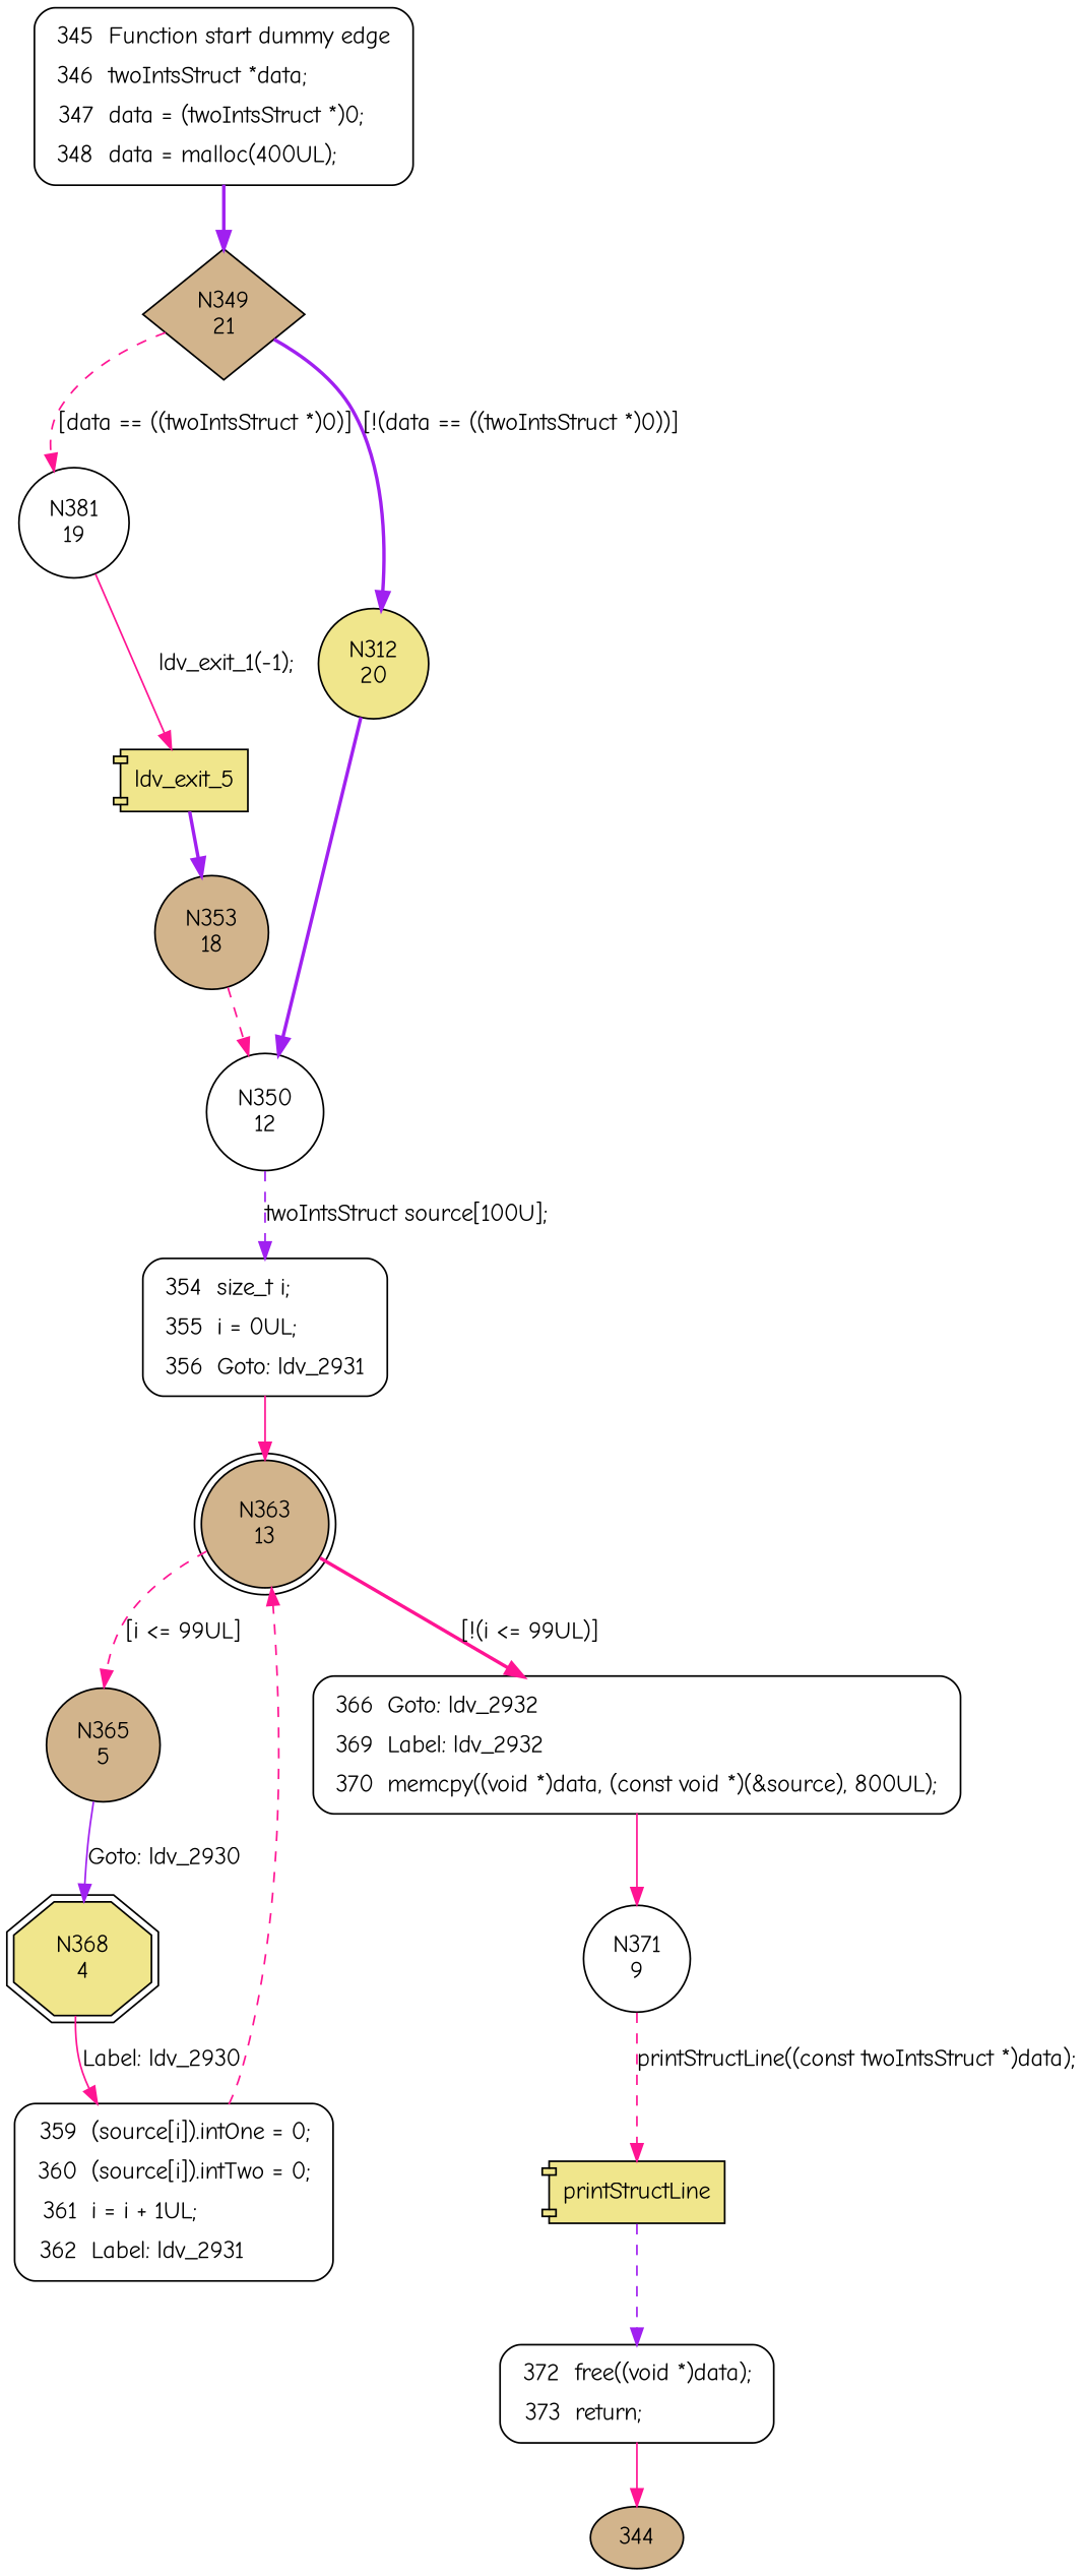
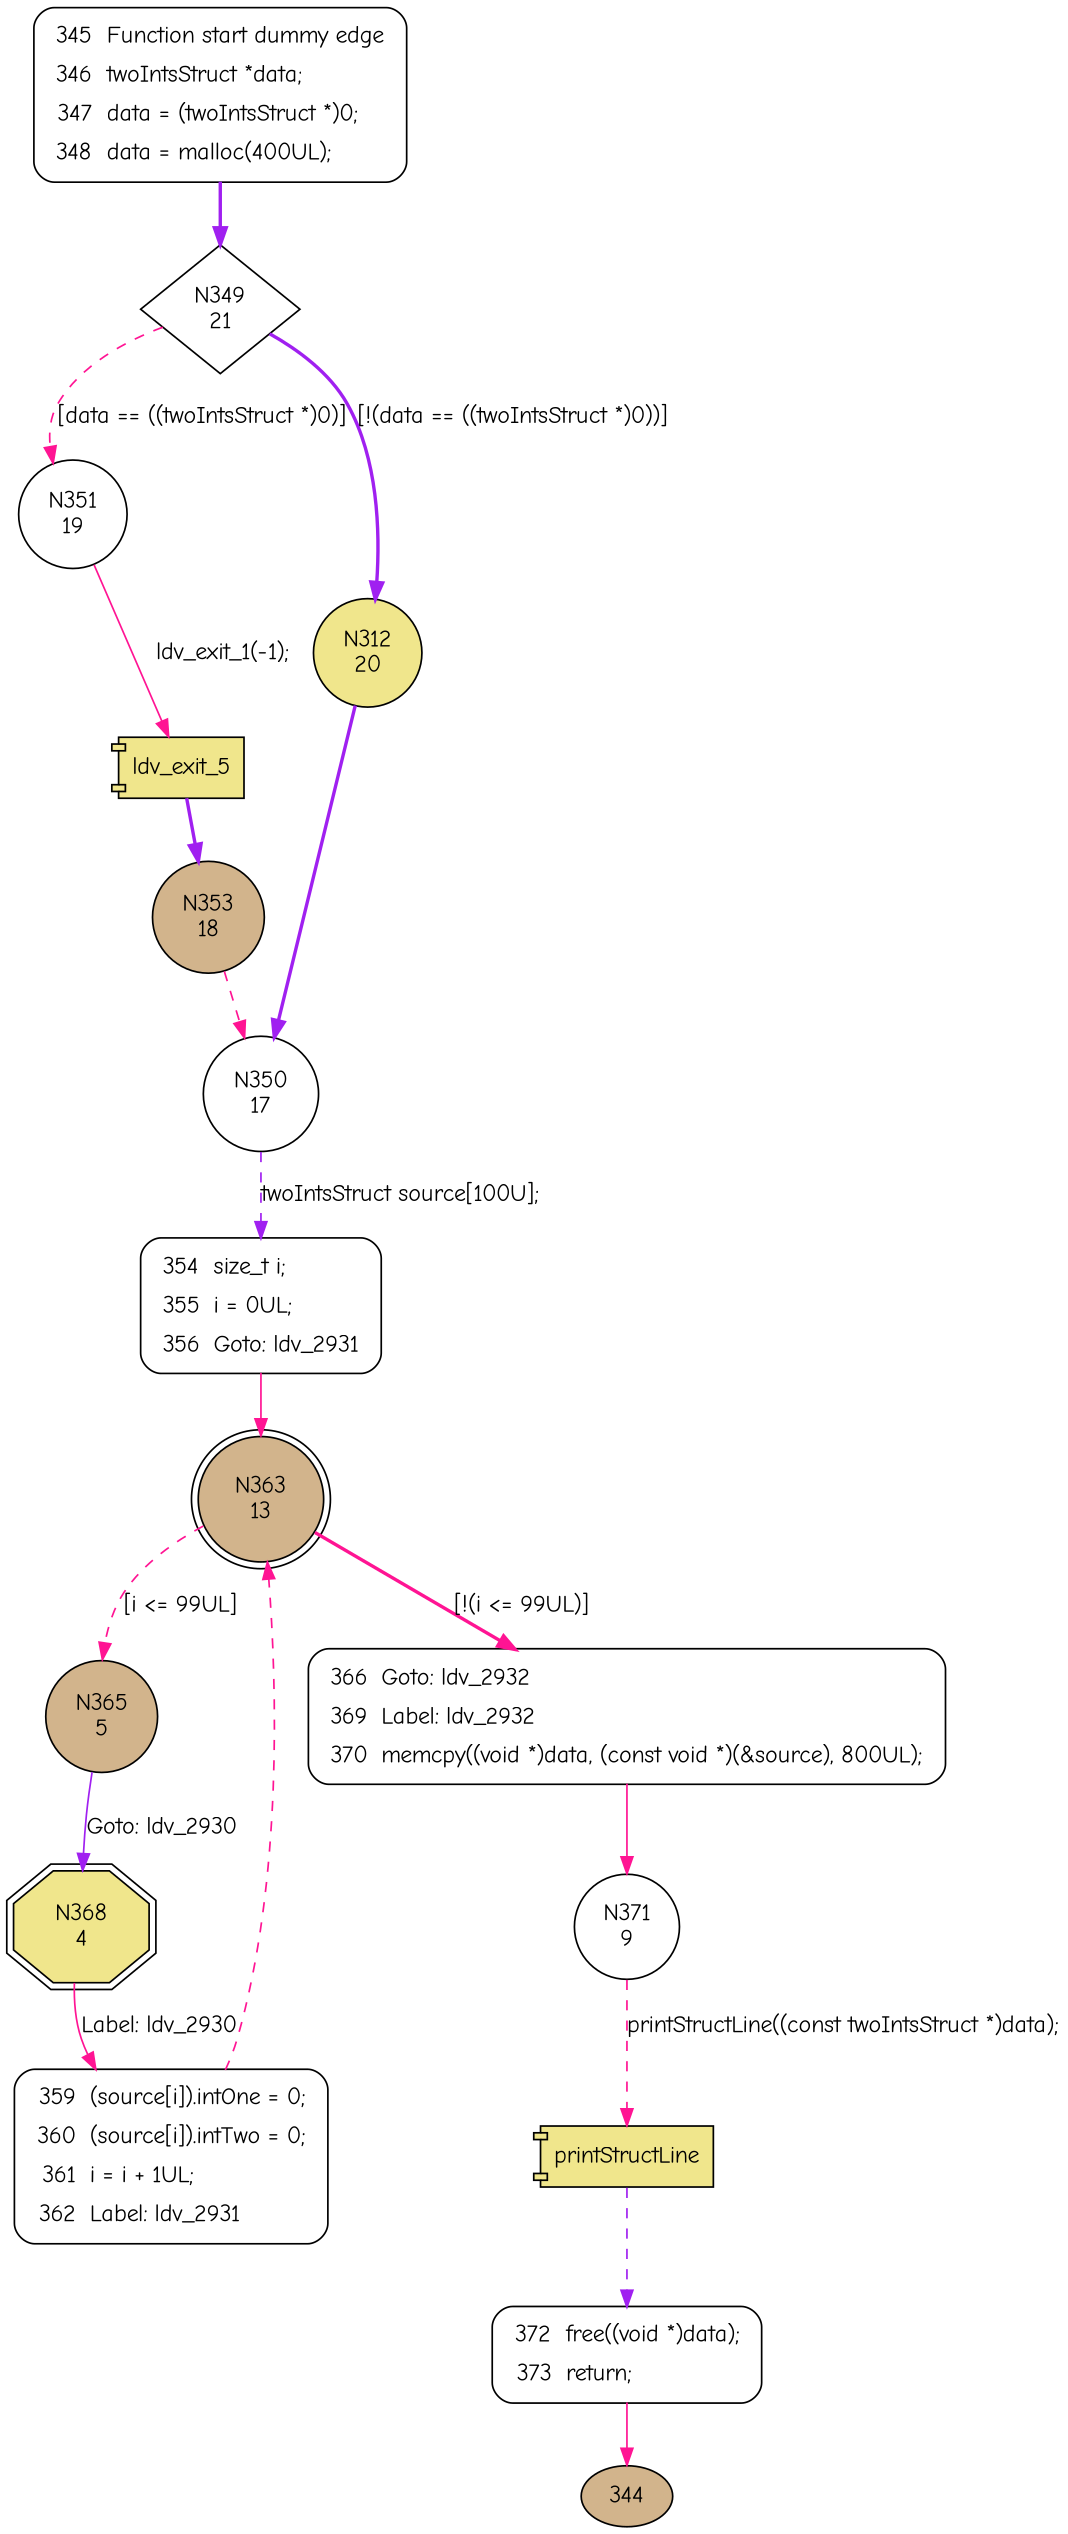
  digraph {
    fontname="Comic Neue"
    node [fillcolor=white fontname="Comic Neue" shape=circle style=filled]
    edge [color=deeppink fontname="Comic Neue" style=dashed]
-   n1 [fillcolor=tan label="N349\n21" shape=diamond]
-   n2 [label="N381\n19"]
+   n1 [label="N349\n21" shape=diamond]
+   n2 [label="N351\n19"]
    n3 [fillcolor=khaki label="N312\n20"]
    n4 [fillcolor=khaki label=ldv_exit_5 shape=component]
-   n5 [label="N350\n12"]
+   n5 [label="N350\n17"]
    n6 [fillcolor=tan label="N353\n18"]
    n7 [label=<<table border="0" cellborder="0" cellpadding="3" bgcolor="white"><tr><td align="right">354</td><td align="left">size_t i;</td></tr><tr><td align="right">355</td><td align="left">i = 0UL;</td></tr><tr><td align="right">356</td><td align="left">Goto: ldv_2931</td></tr></table>> penwidth=1 shape=Mrecord style="filled,bold"]
    n8 [fillcolor=tan label="N363\n13" shape=doublecircle]
    n9 [fillcolor=tan label="N365\n5"]
    n10 [label=<<table border="0" cellborder="0" cellpadding="3" bgcolor="white"><tr><td align="right">366</td><td align="left">Goto: ldv_2932</td></tr><tr><td align="right">369</td><td align="left">Label: ldv_2932</td></tr><tr><td align="right">370</td><td align="left">memcpy((void *)data, (const void *)(&amp;source), 800UL);</td></tr></table>> penwidth=1 shape=Mrecord style="filled,bold"]
    n11 [fillcolor=khaki label="N368\n4" shape=doubleoctagon]
    n12 [label="N371\n9"]
    n13 [label=<<table border="0" cellborder="0" cellpadding="3" bgcolor="white"><tr><td align="right">359</td><td align="left">(source[i]).intOne = 0;</td></tr><tr><td align="right">360</td><td align="left">(source[i]).intTwo = 0;</td></tr><tr><td align="right">361</td><td align="left">i = i + 1UL;</td></tr><tr><td align="right">362</td><td align="left">Label: ldv_2931</td></tr></table>> penwidth=1 shape=Mrecord style="filled,bold"]
    n14 [fillcolor=khaki label=printStructLine shape=component]
    n15 [label=<<table border="0" cellborder="0" cellpadding="3" bgcolor="white"><tr><td align="right">372</td><td align="left">free((void *)data);</td></tr><tr><td align="right">373</td><td align="left">return;</td></tr></table>> penwidth=1 shape=Mrecord style="filled,bold"]
    344 [fillcolor=tan shape=""]
    n17 [label=<<table border="0" cellborder="0" cellpadding="3" bgcolor="white"><tr><td align="right">345</td><td align="left">Function start dummy edge</td></tr><tr><td align="right">346</td><td align="left">twoIntsStruct *data;</td></tr><tr><td align="right">347</td><td align="left">data = (twoIntsStruct *)0;</td></tr><tr><td align="right">348</td><td align="left">data = malloc(400UL);</td></tr></table>> penwidth=1 shape=Mrecord style="filled,bold"]
    n1 -> n2 [label="[data == ((twoIntsStruct *)0)]"]
    n1 -> n3 [color=purple label="[!(data == ((twoIntsStruct *)0))]" style=bold]
    n2 -> n4 [label="ldv_exit_1(-1);" style=solid]
    n3 -> n5 [color=purple style=bold]
    n4 -> n6 [color=purple style=bold]
    n5 -> n7 [color=purple label="twoIntsStruct source[100U];"]
    n6 -> n5
    n7 -> n8 [style=solid]
    n8 -> n9 [label="[i <= 99UL]"]
    n8 -> n10 [label="[!(i <= 99UL)]" style=bold]
    n9 -> n11 [color=purple label="Goto: ldv_2930" style=solid]
    n10 -> n12 [style=solid]
    n11 -> n13 [label="Label: ldv_2930" style=solid]
    n12 -> n14 [label="printStructLine((const twoIntsStruct *)data);"]
    n13 -> n8
    n14 -> n15 [color=purple]
    n15 -> 344 [style=solid]
    n17 -> n1 [color=purple style=bold]
  }
